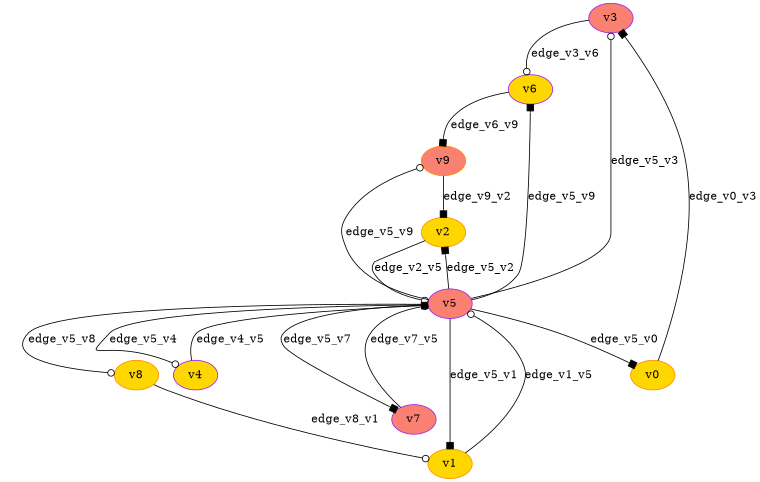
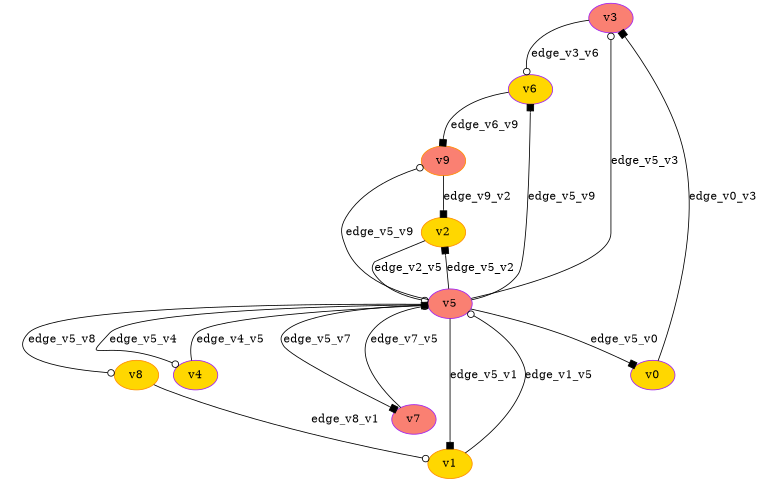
  digraph {
    node [color=purple fillcolor=gold player=0 style=filled]
    edge [arrowhead=odot discount=0.537]
    v3 [fillcolor=salmon player=1]
-   v0 [color=darkorange]
+   v0
    v6
    v1 [color=darkorange player=1]
    v5 [fillcolor=salmon]
    v2 [color=darkorange]
    v4
    v7 [fillcolor=salmon player=1]
    v8 [color=darkorange]
    v9 [color=darkorange fillcolor=salmon player=1]
    v3 -> v6 [label=edge_v3_v6 weight=-1.45]
    v0 -> v3 [arrowhead=box label=edge_v0_v3 weight=-2.19]
    v6 -> v9 [arrowhead=box label=edge_v6_v9 weight=1.89]
    v1 -> v5 [label=edge_v1_v5 weight=9.70]
    v5 -> v3 [label=edge_v5_v3 weight=4.85]
    v5 -> v0 [arrowhead=box label=edge_v5_v0 weight=3.94]
    v5 -> v6 [arrowhead=box label=edge_v5_v9 weight=6.16]
    v5 -> v1 [arrowhead=box label=edge_v5_v1 weight=7.71]
    v5 -> v2 [arrowhead=box label=edge_v5_v2 weight=8.50]
    v5 -> v4 [label=edge_v5_v4 weight=9.38]
    v5 -> v7 [arrowhead=box label=edge_v5_v7 weight=-5.67]
    v5 -> v8 [label=edge_v5_v8 weight=-3.97]
    v5 -> v9 [label=edge_v5_v9 weight=-5.97]
    v2 -> v5 [label=edge_v2_v5 weight=4.29]
    v4 -> v5 [arrowhead=box label=edge_v4_v5 weight=8.92]
    v7 -> v5 [label=edge_v7_v5 weight=-7.25]
    v8 -> v1 [label=edge_v8_v1 weight=5.56]
    v9 -> v2 [arrowhead=box label=edge_v9_v2 weight=6.94]
  }
